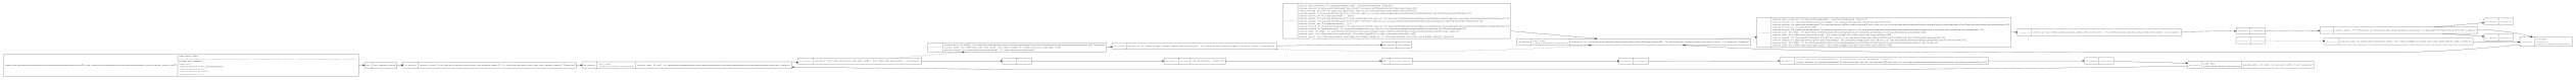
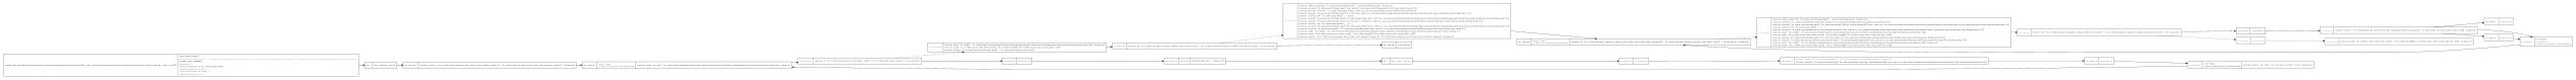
  digraph {
    fontname="Comic Neue"
    rankdir=LR
    node [fontname="Comic Neue" shape=record]
    edge [fontname="Comic Neue"]
    n1 [label="{25\:\ ?|MTH_ENTER_BLOCK\l}"]
    n2 [label="{27\:\ 0x0000|0x0000: CONST  (r0 I:??[int, float, boolean, short, byte, char, OBJECT, ARRAY]) = (0 ??[int, float, boolean, short, byte, char, OBJECT, ARRAY])  (LINE:239)\l}"]
    n3 [label="{28\:\ 0x0001|LOOP_START\lLOOP:0: B:28:0x0001\-\>B:39:0x0058\l|0x0001: IGET  (r1 I:int) = (r7 I:androidx.constraintlayout.core.SolverVariableValues) androidx.constraintlayout.core.SolverVariableValues.HASH_SIZE int \l}"]
    n4 [label="{29\:\ 0x0003|0x0003: IF  (r0 I:??[int, byte, short, char] A[D('i' int)]) \>= (r1 I:??[int, byte, short, char])  \-\> B:41:0x005b \l}"]
    n5 [label="{30\:\ 0x0005|0x0005: IGET  (r1 I:int[]) = (r7 I:androidx.constraintlayout.core.SolverVariableValues) androidx.constraintlayout.core.SolverVariableValues.keys int[]  (LINE:240)\l0x0007: AGET  (r1 I:??[int, float, short, byte, char]) = (r1 I:??[int, float][]), (r0 I:??[int, short, byte, char] A[D('i' int)]) \l0x0009: CONST  (r2 I:??[int, float, short, byte, char]) = (\-1 ??[int, float, short, byte, char]) \l}"]
    n6 [label="{41\:\ 0x005b|SYNTHETIC\l}"]
    n7 [label="{31\:\ 0x000a|0x000a: IF  (r1 I:??[int, boolean, OBJECT, ARRAY, byte, short, char]) == (r2 I:??[int, boolean, OBJECT, ARRAY, byte, short, char])  \-\> B:43:0x0058 \l}"]
    n8 [label="{40\:\ 0x005b|RETURN\l|0x005b: RETURN    (LINE:255)\l}"]
    n9 [label="{32\:\ 0x000c|0x000c: NEW_INSTANCE  (r1 I:java.lang.StringBuilder) =  java.lang.StringBuilder  (LINE:241)\l0x000e: INVOKE  (r1 I:java.lang.StringBuilder) type: DIRECT call: java.lang.StringBuilder.\<init\>():void A[MD:():void (c)]\l0x0011: INVOKE  (r3 I:int) = (r7 I:java.lang.Object) type: VIRTUAL call: java.lang.Object.hashCode():int A[MD:():int (c)]\l0x0015: INVOKE  (r1 I:java.lang.StringBuilder), (r3 I:int) type: VIRTUAL call: java.lang.StringBuilder.append(int):java.lang.StringBuilder A[MD:(int):java.lang.StringBuilder (c)]\l0x0018: CONST_STR  (r3 I:java.lang.String) =  \" hash [\" \l0x001a: INVOKE  (r1 I:java.lang.StringBuilder), (r3 I:java.lang.String) type: VIRTUAL call: java.lang.StringBuilder.append(java.lang.String):java.lang.StringBuilder A[MD:(java.lang.String):java.lang.StringBuilder (c)]\l0x001d: INVOKE  (r1 I:java.lang.StringBuilder), (r0 I:int A[D('i' int)]) type: VIRTUAL call: java.lang.StringBuilder.append(int):java.lang.StringBuilder A[MD:(int):java.lang.StringBuilder (c)]\l0x0020: CONST_STR  (r3 I:java.lang.String) =  \"] =\> \" \l0x0022: INVOKE  (r1 I:java.lang.StringBuilder), (r3 I:java.lang.String) type: VIRTUAL call: java.lang.StringBuilder.append(java.lang.String):java.lang.StringBuilder A[MD:(java.lang.String):java.lang.StringBuilder (c)]\l0x0025: INVOKE  (r1 I:java.lang.String) = (r1 I:java.lang.StringBuilder) type: VIRTUAL call: java.lang.StringBuilder.toString():java.lang.String A[MD:():java.lang.String (c)]\l0x0029: IGET  (r3 I:int[]) = (r7 I:androidx.constraintlayout.core.SolverVariableValues) androidx.constraintlayout.core.SolverVariableValues.keys int[]  (LINE:242)\l0x002b: AGET  (r3 I:??[int, float, short, byte, char]) = (r3 I:??[int, float][]), (r0 I:??[int, short, byte, char] A[D('i' int)]) \l0x002d: CONST  (r4 I:??[int, float, boolean, short, byte, char, OBJECT, ARRAY]) = (0 ??[int, float, boolean, short, byte, char, OBJECT, ARRAY])  (LINE:243)\l}"]
    n10 [label="{43\:\ 0x0058|SYNTHETIC\l}"]
    n11 [label="{33\:\ 0x002e|LOOP_START\lLOOP:1: B:33:0x002e\-\>B:47:0x002e\l|0x002e: IF  (r4 I:??[int, boolean, OBJECT, ARRAY, byte, short, char] A[D('done' boolean)]) != (0 ??[int, boolean, OBJECT, ARRAY, byte, short, char])  \-\> B:45:0x0053  (LINE:244)\l}"]
    n12 [label="{34\:\ 0x0030|0x0030: NEW_INSTANCE  (r5 I:java.lang.StringBuilder) =  java.lang.StringBuilder  (LINE:245)\l0x0032: INVOKE  (r5 I:java.lang.StringBuilder) type: DIRECT call: java.lang.StringBuilder.\<init\>():void A[MD:():void (c)]\l0x0035: INVOKE  (r5 I:java.lang.StringBuilder), (r1 I:java.lang.String A[D('str' java.lang.String)]) type: VIRTUAL call: java.lang.StringBuilder.append(java.lang.String):java.lang.StringBuilder A[MD:(java.lang.String):java.lang.StringBuilder (c)]\l0x0038: CONST_STR  (r6 I:java.lang.String) =  \" \" \l0x003a: INVOKE  (r5 I:java.lang.StringBuilder), (r6 I:java.lang.String) type: VIRTUAL call: java.lang.StringBuilder.append(java.lang.String):java.lang.StringBuilder A[MD:(java.lang.String):java.lang.StringBuilder (c)]\l0x003d: IGET  (r6 I:int[]) = (r7 I:androidx.constraintlayout.core.SolverVariableValues) androidx.constraintlayout.core.SolverVariableValues.variables int[] \l0x003f: AGET  (r6 I:??[int, float, short, byte, char]) = (r6 I:??[int, float][]), (r3 I:??[int, short, byte, char] A[D('key' int)]) \l0x0041: INVOKE  (r5 I:java.lang.StringBuilder), (r6 I:int) type: VIRTUAL call: java.lang.StringBuilder.append(int):java.lang.StringBuilder A[MD:(int):java.lang.StringBuilder (c)]\l0x0044: INVOKE  (r1 I:java.lang.String A[D('str' java.lang.String)]) = (r5 I:java.lang.StringBuilder) type: VIRTUAL call: java.lang.StringBuilder.toString():java.lang.String A[MD:():java.lang.String (c)]\l0x0048: IGET  (r5 I:int[]) = (r7 I:androidx.constraintlayout.core.SolverVariableValues) androidx.constraintlayout.core.SolverVariableValues.nextKeys int[]  (LINE:246)\l0x004a: AGET  (r6 I:??[int, float, short, byte, char]) = (r5 I:??[int, float][]), (r3 I:??[int, short, byte, char] A[D('key' int)]) \l}"]
    n13 [label="{35\:\ 0x004c|0x004c: IF  (r6 I:??[int, boolean, OBJECT, ARRAY, byte, short, char]) == (r2 I:??[int, boolean, OBJECT, ARRAY, byte, short, char])  \-\> B:44:0x0051 \l}"]
    n14 [label="{45\:\ 0x0053|SYNTHETIC\l}"]
    n15 [label="{38\:\ 0x0053|0x0053: SGET  (r2 I:java.io.PrintStream) =  java.lang.System.out java.io.PrintStream  (LINE:252)\l0x0055: INVOKE  (r2 I:java.io.PrintStream), (r1 I:java.lang.String A[D('str' java.lang.String)]) type: VIRTUAL call: java.io.PrintStream.println(java.lang.String):void A[MD:(java.lang.String):void (c)]\l}"]
    n16 [label="{44\:\ 0x0051|SYNTHETIC\l}"]
    n17 [label="{46\:\ 0x004e|SYNTHETIC\l}"]
    n18 [label="{37\:\ 0x0051|0x0051: CONST  (r4 I:??[boolean, int, float, short, byte, char] A[D('done' boolean)]) = (1 ??[boolean, int, float, short, byte, char])  (LINE:249)\l}"]
    n19 [label="{36\:\ 0x004e|0x004e: AGET  (r3 I:??[int, float, short, byte, char]) = (r5 I:??[int, float][]), (r3 I:??[int, short, byte, char] A[D('key' int)])  (LINE:247)\l}"]
    n20 [label="{48\:\ 0x002e|SYNTHETIC\l}"]
    n21 [label="{47\:\ 0x002e|LOOP_END\lSYNTHETIC\lLOOP:1: B:33:0x002e\-\>B:47:0x002e\l}"]
    n22 [label="{49\:\ 0x002e|SYNTHETIC\l}"]
    n23 [label="{42\:\ 0x0058|SYNTHETIC\l}"]
    n24 [label="{39\:\ 0x0058|LOOP_END\lLOOP:0: B:28:0x0001\-\>B:39:0x0058\l|0x0058: ARITH  (r0 I:int) = (r0 I:int A[D('i' int)]) + (1 int)  (LINE:239)\l}"]
    n25 [label="{26\:\ ?|MTH_EXIT_BLOCK\l}"]
    n26 [label="{private void androidx.constraintlayout.core.SolverVariableValues.displayHash((r7 'this' I:androidx.constraintlayout.core.SolverVariableValues A[IMMUTABLE_TYPE, THIS]))  | USE_LINES_HINTS\lBACK_EDGE: B:36:0x004e \-\> B:33:0x002e, BACK_EDGE: B:37:0x0051 \-\> B:33:0x002e, BACK_EDGE: B:39:0x0058 \-\> B:28:0x0001, CROSS_EDGE: B:31:0x000a \-\> B:39:0x0058\lINLINE_NOT_NEEDED\lDebug Info:\l  0x0029\-0x0058: r1 'str' Ljava\/lang\/String;\l  0x002d\-0x0058: r3 'key' I\l  0x002e\-0x0058: r4 'done' Z\l  0x0001\-0x005b: r0 'i' I\l}"]
    n1 -> n2
    n2 -> n3
    n3 -> n4
    n4 -> n5 [style=dashed]
    n4 -> n6
    n5 -> n7
    n6 -> n8
-   n7 -> n11 [style=dashed]
+   n7 -> n9 [style=dashed]
    n7 -> n10
    n8 -> n25
    n9 -> n11
    n11 -> n12 [style=dashed]
    n12 -> n13
    n13 -> n16
+   n13 -> n17 [style=dashed]
    n14 -> n15
    n15 -> n23
    n16 -> n18
    n17 -> n19 [style=dashed]
    n18 -> n20
    n18 -> n21
    n18 -> n22
    n21 -> n11
-   n19 -> n21
+   n22 -> n21
    n23 -> n24
    n24 -> n3
    n25 -> n14
    n26 -> n1
  }
